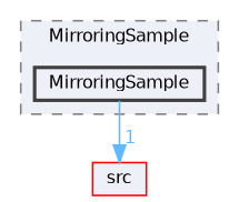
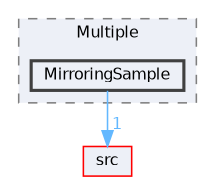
  digraph {
    compound=true
    node [fillcolor="#edf0f7" fontname=Helvetica fontsize=10 shape=box]
    n1 [color=grey25 height=0.2 label=MirroringSample style="filled,bold" width=0.4]
    n2 [color=red height=0.2 label=src style=filled width=0.4]
    subgraph cluster_1 {
      bgcolor="#edf0f7"
      fontname=Helvetica
      fontsize=10
-     label=MirroringSample
+     label=Multiple
      pencolor=grey50
      style="filled,dashed"
      n1
    }
    n1 -> n2 [color=steelblue1 fontcolor=steelblue1 fontname=Helvetica fontsize=10 headlabel=1 labeldistance=1.5 labelfontname=Helvetica labelfontsize=10]
  }
